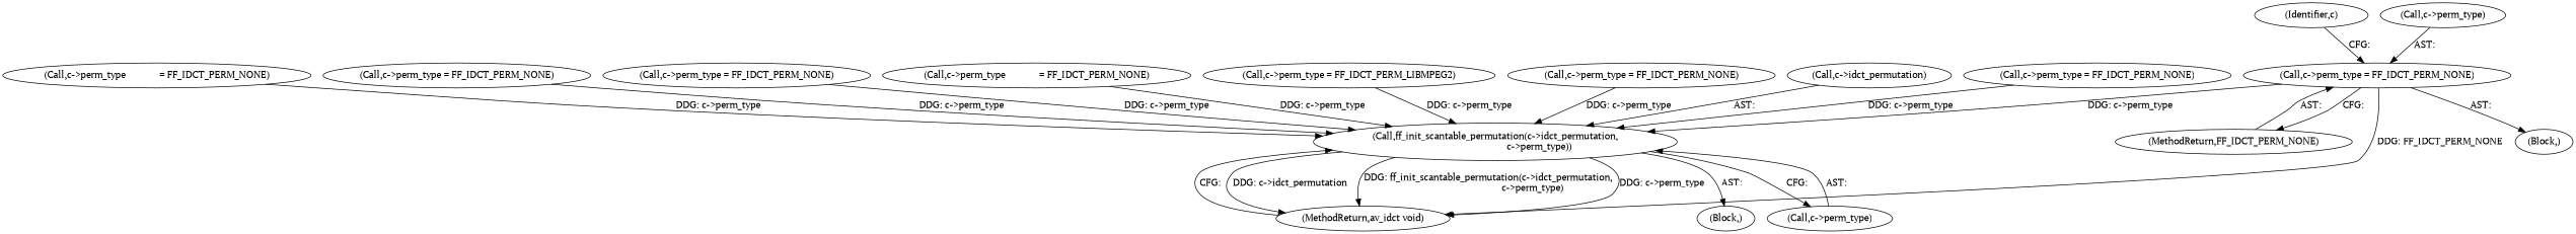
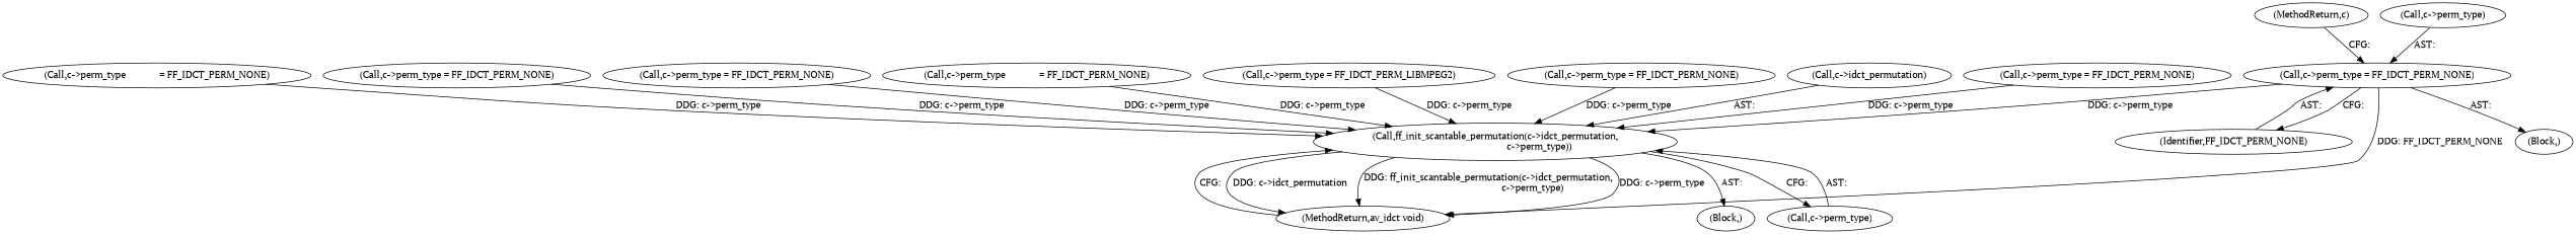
  digraph {
    fontname="PT Serif"
    node [fontname="PT Serif"]
    edge [fontname="PT Serif"]
    n1 [label="(Call,c->perm_type = FF_IDCT_PERM_NONE)"]
    n2 [label="(Call,ff_init_scantable_permutation(c->idct_permutation,\n                                  c->perm_type))"]
    n3 [label="(Block,)"]
-   n4 [label="(MethodReturn,FF_IDCT_PERM_NONE)"]
+   n4 [label="(Identifier,FF_IDCT_PERM_NONE)"]
    n5 [label="(MethodReturn,av_idct void)"]
    n6 [label="(Block,)"]
    n7 [label="(Call,c->perm_type)"]
    n8 [label="(Call,c->perm_type = FF_IDCT_PERM_LIBMPEG2)"]
    n9 [label="(Call,c->perm_type = FF_IDCT_PERM_NONE)"]
    n10 [label="(Call,c->idct_permutation)"]
    n11 [label="(Call,c->perm_type = FF_IDCT_PERM_NONE)"]
    n12 [label="(Call,c->perm_type             = FF_IDCT_PERM_NONE)"]
    n13 [label="(Call,c->perm_type = FF_IDCT_PERM_NONE)"]
    n14 [label="(Call,c->perm_type = FF_IDCT_PERM_NONE)"]
-   n15 [label="(Identifier,c)"]
+   n15 [label="(MethodReturn,c)"]
    n16 [label="(Call,c->perm_type)"]
    n17 [label="(Call,c->perm_type             = FF_IDCT_PERM_NONE)"]
    n1 -> n2 [label="DDG: c->perm_type"]
    n1 -> n3 [label="AST: "]
    n1 -> n4 [label="CFG: "]
    n1 -> n5 [label="DDG: FF_IDCT_PERM_NONE"]
    n2 -> n5 [label="DDG: c->idct_permutation"]
    n2 -> n5 [label="DDG: ff_init_scantable_permutation(c->idct_permutation,\n                                  c->perm_type)"]
    n2 -> n5 [label="DDG: c->perm_type"]
    n2 -> n6 [label="AST: "]
    n2 -> n7 [label="CFG: "]
    n4 -> n1 [label="AST: "]
    n5 -> n2 [label="CFG: "]
    n7 -> n2 [label="AST: "]
    n8 -> n2 [label="DDG: c->perm_type"]
    n9 -> n2 [label="DDG: c->perm_type"]
    n10 -> n2 [label="AST: "]
    n11 -> n2 [label="DDG: c->perm_type"]
    n12 -> n2 [label="DDG: c->perm_type"]
    n13 -> n2 [label="DDG: c->perm_type"]
    n14 -> n2 [label="DDG: c->perm_type"]
    n15 -> n1 [label="CFG: "]
    n16 -> n1 [label="AST: "]
    n17 -> n2 [label="DDG: c->perm_type"]
  }
